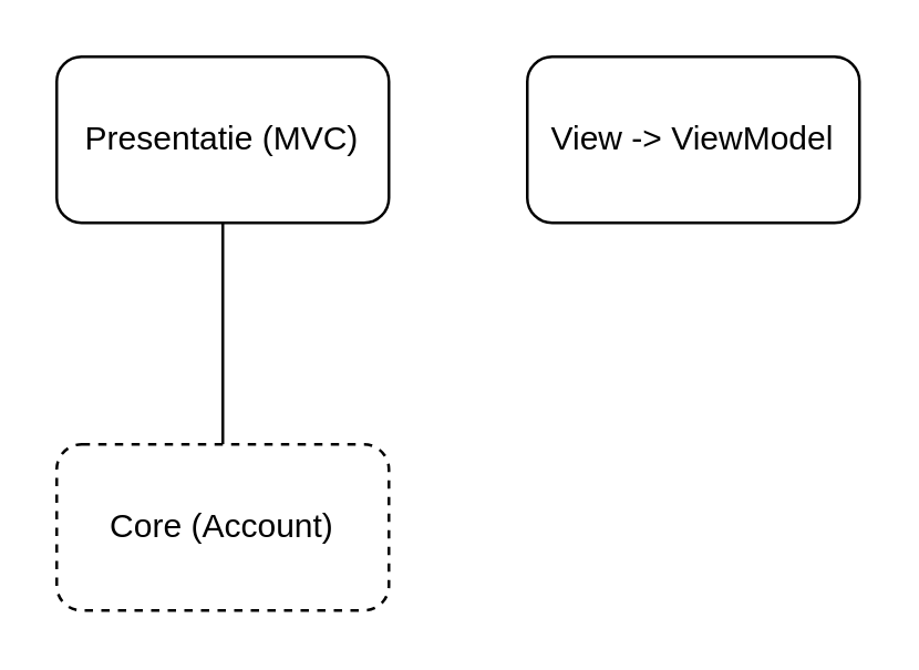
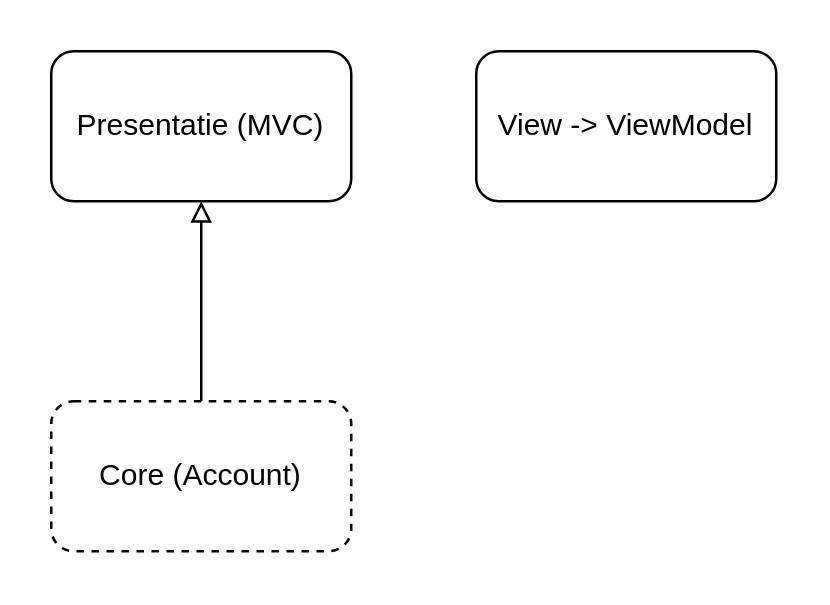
  <mxCell id="0" />
  <mxCell id="1" parent="0" />
- <mxCell id="2" value="" style="edgeStyle=orthogonalEdgeStyle;rounded=0;orthogonalLoop=1;jettySize=auto;html=1;endArrow=none;endFill=0;" edge="1" parent="1" source="3" target="4"><mxGeometry relative="1" as="geometry" /></mxCell>
+ <mxCell id="2" value="" style="edgeStyle=orthogonalEdgeStyle;rounded=0;orthogonalLoop=1;jettySize=auto;html=1;endArrow=block;endFill=0;" edge="1" parent="1" source="3" target="4"><mxGeometry relative="1" as="geometry" /></mxCell>
  <mxCell id="3" value="Core (Account)" style="rounded=1;whiteSpace=wrap;html=1;dashed=1;" vertex="1" parent="1"><mxGeometry x="20" y="160" width="120" height="60" as="geometry" /></mxCell>
  <mxCell id="4" value="Presentatie (MVC)" style="whiteSpace=wrap;html=1;rounded=1;" vertex="1" parent="1"><mxGeometry x="20" y="20" width="120" height="60" as="geometry" /></mxCell>
  <mxCell id="5" value="View -&amp;gt; ViewModel" style="whiteSpace=wrap;html=1;rounded=1;" vertex="1" parent="1"><mxGeometry x="190" y="20" width="120" height="60" as="geometry" /></mxCell>
